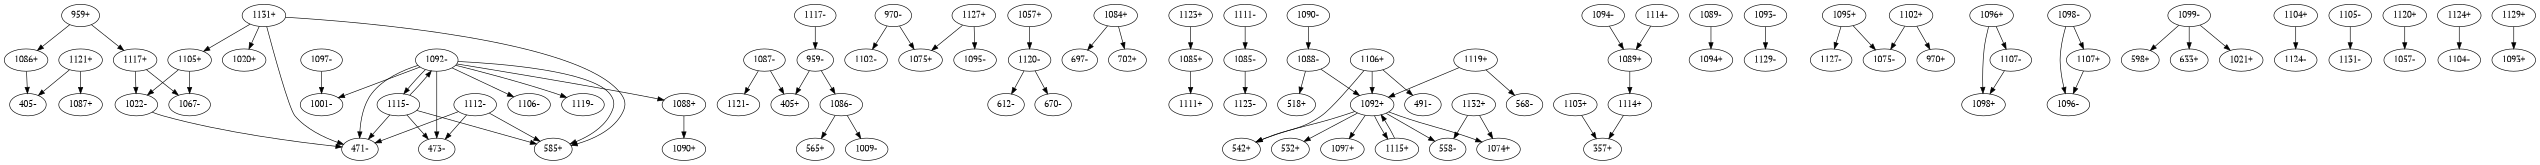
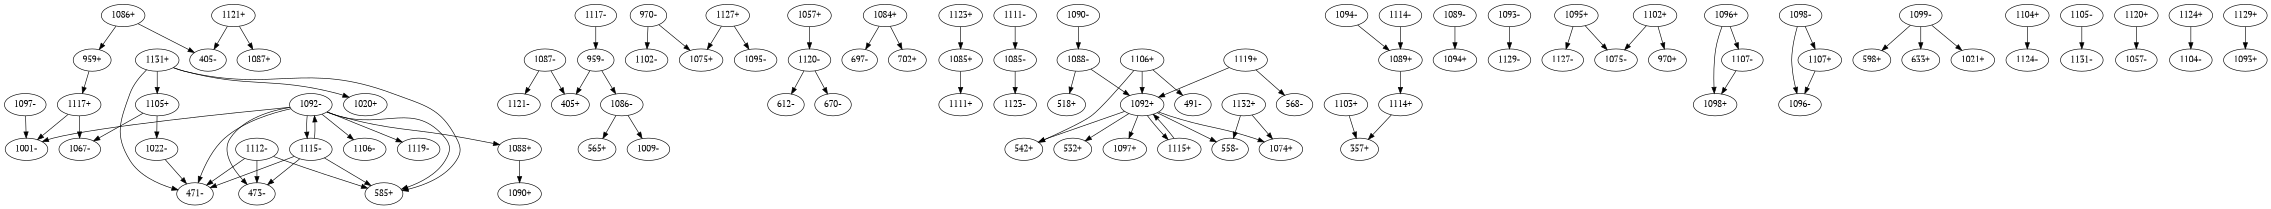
  digraph {
    fontname="PT Serif"
    k=96
    n=10
    s=1000
    node [fontname="PT Serif"]
    edge [d=-130 e=40.6 fontname="PT Serif" n=10]
    "959+"
    "1117+"
    "1001-"
    "1067-"
    "959-"
    "405+"
    "1086-"
    "565+"
    "1009-"
    "970-"
    "1075+"
    "1102-"
    "1057+"
    "1120-"
    "612-"
    "670-"
    "1084+"
    "697-"
    "702+"
    "1085+"
    "1111+"
    "1085-"
    "1123-"
    "1086+"
    "405-"
    "1087-"
    "1121-"
    "1088+"
    "1090+"
    "1088-"
    "518+"
    "1092+"
    "532+"
    "542+"
    "558-"
    "1074+"
    "1097+"
    "1115+"
    "1089+"
    "1114+"
    "357+"
    "1089-"
    "1094+"
    "1090-"
    "1092-"
    "471-"
    "473-"
    "585+"
    "1106-"
    "1115-"
    "1119-"
    "1093-"
    "1129-"
    "1094-"
    "1095+"
    "1075-"
    "1127-"
    "1096+"
    "1098+"
    "1107-"
    "1097-"
    "1098-"
    "1096-"
    "1107+"
    "1099-"
    "598+"
    "633+"
    "1021+"
    "1102+"
    "970+"
    "1103+"
    "1104+"
    "1124-"
    "1105+"
    "1022-"
    "1105-"
    "1131-"
    "1106+"
    "491-"
    "1111-"
    "1112-"
    "1114-"
    "1117-"
    "1119+"
    "568-"
    "1120+"
    "1057-"
    "1121+"
    "1087+"
    "1123+"
    "1124+"
    "1104-"
    "1127+"
    "1095-"
    "1129+"
    "1093+"
    "1131+"
    "1020+"
    "1132+"
    "959+" -> "1117+" [d=-107 e=33.2 n=15]
-   "1117+" -> "1022-" [e=19.0 n=46]
+   "1117+" -> "1001-" [e=19.0 n=46]
    "1117+" -> "1067-" [d=-52 e=37.1 n=12]
    "959-" -> "405+" [d=-136 e=20.3 n=40]
    "959-" -> "1086-" [d=-137 e=31.2 n=17]
    "1086-" -> "565+" [d=-119 e=20.1 n=41]
    "1086-" -> "1009-" [d=-82 e=29.5 n=19]
    "970-" -> "1075+" [d=-173 e=20.3 n=40]
    "970-" -> "1102-" [d=-92]
    "1057+" -> "1120-" [d=-133 e=21.4 n=36]
    "1120-" -> "612-" [d=-60 e=35.7 n=13]
    "1120-" -> "670-" [d=-117 e=23.1 n=31]
    "1084+" -> "697-" [d=-151 e=29.5 n=19]
    "1084+" -> "702+" [d=-9]
    "1085+" -> "1111+" [d=-191 e=28.7 n=20]
    "1085-" -> "1123-" [d=-178 e=17.0 n=57]
-   "959+" -> "1086+" [d=-137 e=31.2 n=17]
+   "1086+" -> "959+" [d=-137 e=31.2 n=17]
    "1086+" -> "405-" [e=17.8 n=52]
    "1087-" -> "405+" [d=-153 e=23.5 n=30]
    "1087-" -> "1121-" [d=-93 e=34.4 n=14]
    "1088+" -> "1090+" [d=-538 e=31.2 n=17]
    "1088-" -> "518+" [d=-152 e=21.1 n=37]
    "1088-" -> "1092+" [d=-90860 e=38.8 n=11]
    "1092+" -> "532+" [d=-43 e=30.3 n=18]
    "1092+" -> "542+" [d=-9 e=30.3 n=18]
    "1092+" -> "558-" [e=37.1 n=12]
    "1092+" -> "1074+" [d=-22 e=24.7 n=27]
    "1092+" -> "1097+" [d=-90741 e=18.6 n=48]
    "1092+" -> "1115+" [d=-90784 e=28.7 n=20]
    "1115+" -> "1092+" [d=-149725 e=23.5 n=30]
    "1089+" -> "1114+" [d=-140 e=17.2 n=56]
    "1114+" -> "357+" [d=-94 e=30.3 n=18]
    "1089-" -> "1094+" [d=-164 e=20.3 n=40]
    "1090-" -> "1088-" [d=-538 e=31.2 n=17]
    "1092-" -> "1001-" [d=-93 e=28.1 n=21]
    "1092-" -> "1088+" [d=-90860 e=38.8 n=11]
    "1092-" -> "471-" [d=19 e=35.7 n=13]
    "1092-" -> "473-" [d=-40 e=32.1 n=16]
    "1092-" -> "585+" [d=-44 e=32.1 n=16]
    "1092-" -> "1106-" [d=-90772 e=38.8 n=11]
    "1092-" -> "1115-" [d=-149725 e=23.5 n=30]
    "1092-" -> "1119-" [d=-90790 e=32.1 n=16]
    "1115-" -> "1092-" [d=-90784 e=28.7 n=20]
    "1115-" -> "471-" [d=12 e=34.4 n=14]
    "1115-" -> "473-" [d=-32 e=32.1 n=16]
    "1115-" -> "585+" [d=-17 e=21.7 n=35]
    "1093-" -> "1129-" [d=-212 e=23.5 n=30]
    "1094-" -> "1089+" [d=-164 e=20.3 n=40]
    "1095+" -> "1075-" [d=-126 e=20.6 n=39]
    "1095+" -> "1127-" [d=-101]
    "1096+" -> "1098+" [d=-125 e=21.7 n=35]
    "1096+" -> "1107-" [d=-45289 e=25.7 n=25]
    "1107-" -> "1098+" [d=-39663 e=22.7 n=32]
    "1097-" -> "1001-" [d=-84 e=30.3 n=18]
    "1098-" -> "1096-" [d=-125 e=21.7 n=35]
    "1098-" -> "1107+" [d=-39663 e=22.7 n=32]
    "1107+" -> "1096-" [d=-45289 e=25.7 n=25]
    "1099-" -> "598+" [d=-69 e=31.2 n=17]
    "1099-" -> "633+" [d=-31 e=34.4 n=14]
    "1099-" -> "1021+" [d=-59 e=34.4 n=14]
    "1102+" -> "1075-" [d=-120 e=19.6 n=43]
    "1102+" -> "970+" [d=-92]
    "1103+" -> "357+" [d=-124 e=19.8 n=42]
    "1104+" -> "1124-" [d=-158 e=30.3 n=18]
    "1105+" -> "1067-" [d=-100 e=28.7 n=20]
    "1105+" -> "1022-" [d=-80 e=22.0 n=34]
    "1022-" -> "471-" [d=-139 e=38.8 n=11]
    "1105-" -> "1131-" [d=-223306 e=35.7 n=13]
    "1106+" -> "1092+" [d=-90772 e=38.8 n=11]
    "1106+" -> "542+" [d=-36 e=32.1 n=16]
    "1106+" -> "491-" [d=2]
    "1111-" -> "1085-" [d=-191 e=28.7 n=20]
    "1112-" -> "471-" [d=-81 e=33.2 n=15]
    "1112-" -> "473-" [d=-88]
    "1112-" -> "585+" [d=-23 e=33.2 n=15]
    "1114-" -> "1089+" [d=-140 e=17.2 n=56]
    "1117-" -> "959-" [d=-107 e=33.2 n=15]
    "1119+" -> "1092+" [d=-90790 e=32.1 n=16]
    "1119+" -> "568-" [d=-92 e=35.7 n=13]
    "1120+" -> "1057-" [d=-133 e=21.4 n=36]
    "1121+" -> "405-" [d=-103 e=24.3 n=28]
    "1121+" -> "1087+" [d=-93 e=34.4 n=14]
    "1123+" -> "1085+" [d=-178 e=17.0 n=57]
    "1124+" -> "1104-" [d=-158 e=30.3 n=18]
    "1127+" -> "1075+" [d=-158 e=18.4 n=49]
    "1127+" -> "1095-" [d=-101]
    "1129+" -> "1093+" [d=-212 e=23.5 n=30]
    "1131+" -> "471-" [d=-88]
    "1131+" -> "585+" [d=-45]
    "1131+" -> "1105+" [d=-223306 e=35.7 n=13]
    "1131+" -> "1020+" [d=-131 e=25.2 n=26]
    "1132+" -> "558-" [d=-142 e=23.5 n=30]
    "1132+" -> "1074+" [d=-73]
  }
